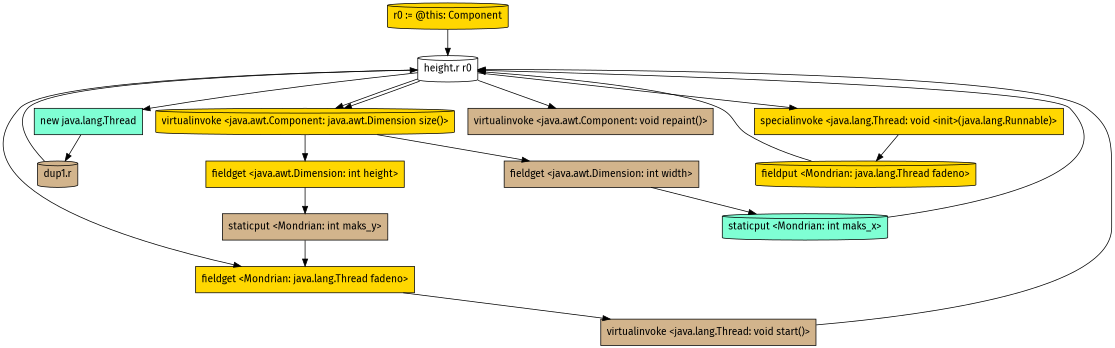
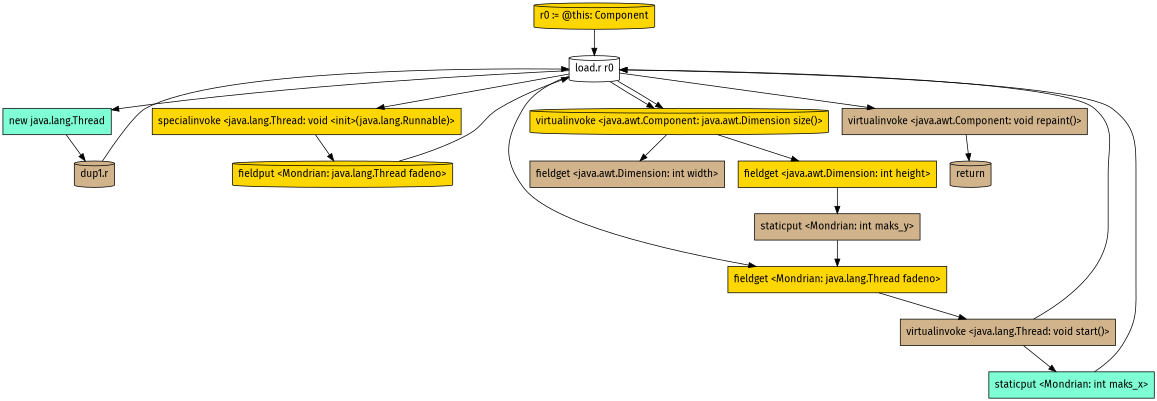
  digraph {
    fontname="Fira Sans"
    node [fillcolor=gold fontname="Fira Sans" shape=box style=filled]
    edge [fontname="Fira Sans"]
    n1 [label="r0 := @this: Component" shape=cylinder]
-   "load.r r0" [fillcolor=white shape=cylinder label="height.r r0"]
+   "load.r r0" [fillcolor=white shape=cylinder]
    "new java.lang.Thread" [fillcolor=aquamarine]
    "specialinvoke <java.lang.Thread: void <init>(java.lang.Runnable)>"
    "fieldget <Mondrian: java.lang.Thread fadeno>"
    "virtualinvoke <java.awt.Component: java.awt.Dimension size()>" [shape=cylinder]
    "virtualinvoke <java.awt.Component: void repaint()>" [fillcolor=tan]
    "dup1.r" [fillcolor=tan shape=cylinder]
    "fieldput <Mondrian: java.lang.Thread fadeno>" [shape=cylinder]
    "virtualinvoke <java.lang.Thread: void start()>" [fillcolor=tan]
    "fieldget <java.awt.Dimension: int width>" [fillcolor=tan]
    "fieldget <java.awt.Dimension: int height>"
-   "staticput <Mondrian: int maks_x>" [fillcolor=aquamarine shape=cylinder]
+   return [fillcolor=tan shape=cylinder]
+   "staticput <Mondrian: int maks_x>" [fillcolor=aquamarine]
    "staticput <Mondrian: int maks_y>" [fillcolor=tan]
    n1 -> "load.r r0"
    "load.r r0" -> "new java.lang.Thread"
    "load.r r0" -> "specialinvoke <java.lang.Thread: void <init>(java.lang.Runnable)>"
    "load.r r0" -> "fieldget <Mondrian: java.lang.Thread fadeno>"
    "load.r r0" -> "virtualinvoke <java.awt.Component: java.awt.Dimension size()>"
    "load.r r0" -> "virtualinvoke <java.awt.Component: java.awt.Dimension size()>"
    "load.r r0" -> "virtualinvoke <java.awt.Component: void repaint()>"
    "new java.lang.Thread" -> "dup1.r"
    "specialinvoke <java.lang.Thread: void <init>(java.lang.Runnable)>" -> "fieldput <Mondrian: java.lang.Thread fadeno>"
    "fieldget <Mondrian: java.lang.Thread fadeno>" -> "virtualinvoke <java.lang.Thread: void start()>"
    "virtualinvoke <java.awt.Component: java.awt.Dimension size()>" -> "fieldget <java.awt.Dimension: int width>"
    "virtualinvoke <java.awt.Component: java.awt.Dimension size()>" -> "fieldget <java.awt.Dimension: int height>"
+   "virtualinvoke <java.awt.Component: void repaint()>" -> return
    "dup1.r" -> "load.r r0"
    "fieldput <Mondrian: java.lang.Thread fadeno>" -> "load.r r0"
    "virtualinvoke <java.lang.Thread: void start()>" -> "load.r r0"
-   "fieldget <java.awt.Dimension: int width>" -> "staticput <Mondrian: int maks_x>"
+   "virtualinvoke <java.lang.Thread: void start()>" -> "staticput <Mondrian: int maks_x>"
    "fieldget <java.awt.Dimension: int height>" -> "staticput <Mondrian: int maks_y>"
    "staticput <Mondrian: int maks_x>" -> "load.r r0"
    "staticput <Mondrian: int maks_y>" -> "fieldget <Mondrian: java.lang.Thread fadeno>"
  }
